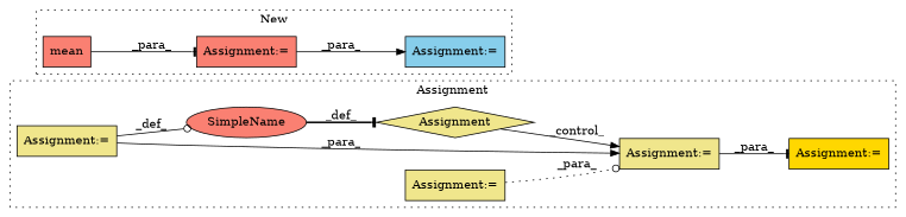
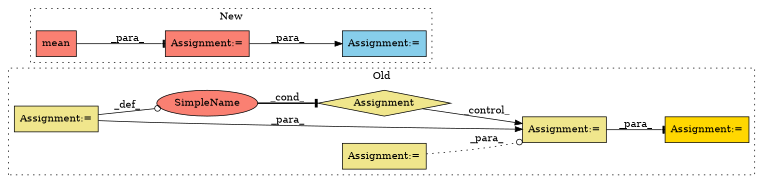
  digraph {
    rankdir=LR
    node [a=7 fillcolor=khaki l=1 s="3112,3189" shape=box style=filled]
    edge [arrowhead=normal style=solid]
    n1 [a=70 l="53,2" label=Assignment shape=diamond]
    n2 [l="53,2" label="Assignment:="]
    n3 [label="Assignment:=" s=3212]
    n4 [a=42 fillcolor=salmon label=SimpleName s=3169 shape=ellipse]
    n5 [label="Assignment:=" s=3096]
    n6 [fillcolor=gold label="Assignment:=" s=3293]
    n7 [a=32 fillcolor=salmon l="5,1" label=mean s="2660,2666"]
    n8 [fillcolor=skyblue label="Assignment:=" s=2689]
    n9 [fillcolor=salmon label="Assignment:=" s=2649]
    subgraph cluster_1 {
-     label=Assignment
+     label=Old
      style=dotted
      n1
      n2
      n3
      n4
      n5
      n6
    }
    subgraph cluster_2 {
      label=New
      style=dotted
      n7
      n8
      n9
    }
    n1 -> n3 [label=_control_]
    n2 -> n3 [label=_para_]
    n2 -> n4 [arrowhead=odot label=_def_]
    n3 -> n6 [arrowhead=tee label=_para_]
-   n4 -> n1 [arrowhead=tee label=_def_ style=bold]
+   n4 -> n1 [arrowhead=tee label=_cond_ style=bold]
    n5 -> n3 [arrowhead=odot label=_para_ style=dotted]
    n7 -> n9 [arrowhead=tee label=_para_]
    n9 -> n8 [label=_para_]
  }
